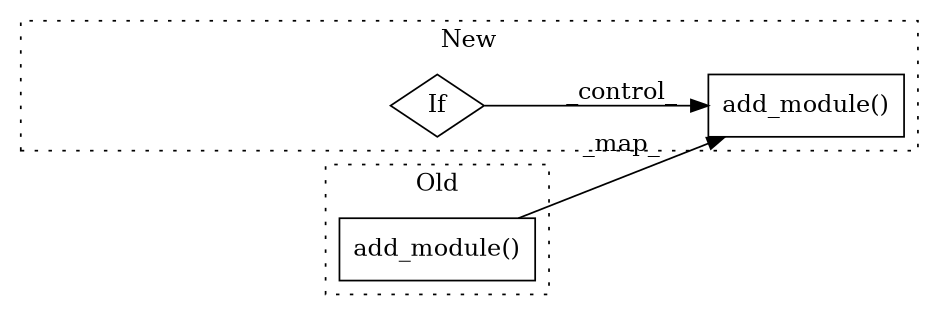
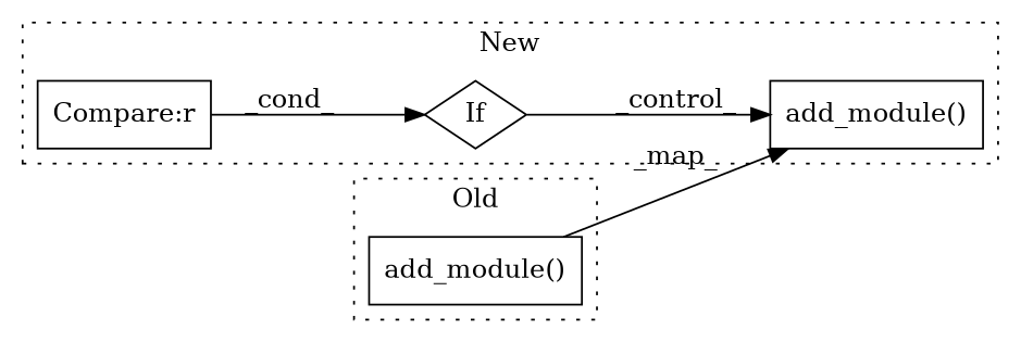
  digraph {
    rankdir=LR
    node [a=75 l="25,1" shape=box]
    n1 [label="add_module()" s="830,907"]
    n2 [a=96 l=3 label=If s=704 shape=diamond]
+   n3 [a=40 l=14 label="Compare:r" s=707]
    n4 [label="add_module()" s="659,703"]
    subgraph cluster_1 {
      label=New
      style=dotted
      n1
      n2
+     n3
    }
    subgraph cluster_2 {
      label=Old
      style=dotted
      n4
    }
    n2 -> n1 [label=_control_]
+   n3 -> n2 [label=_cond_]
    n4 -> n1 [label=_map_]
  }
